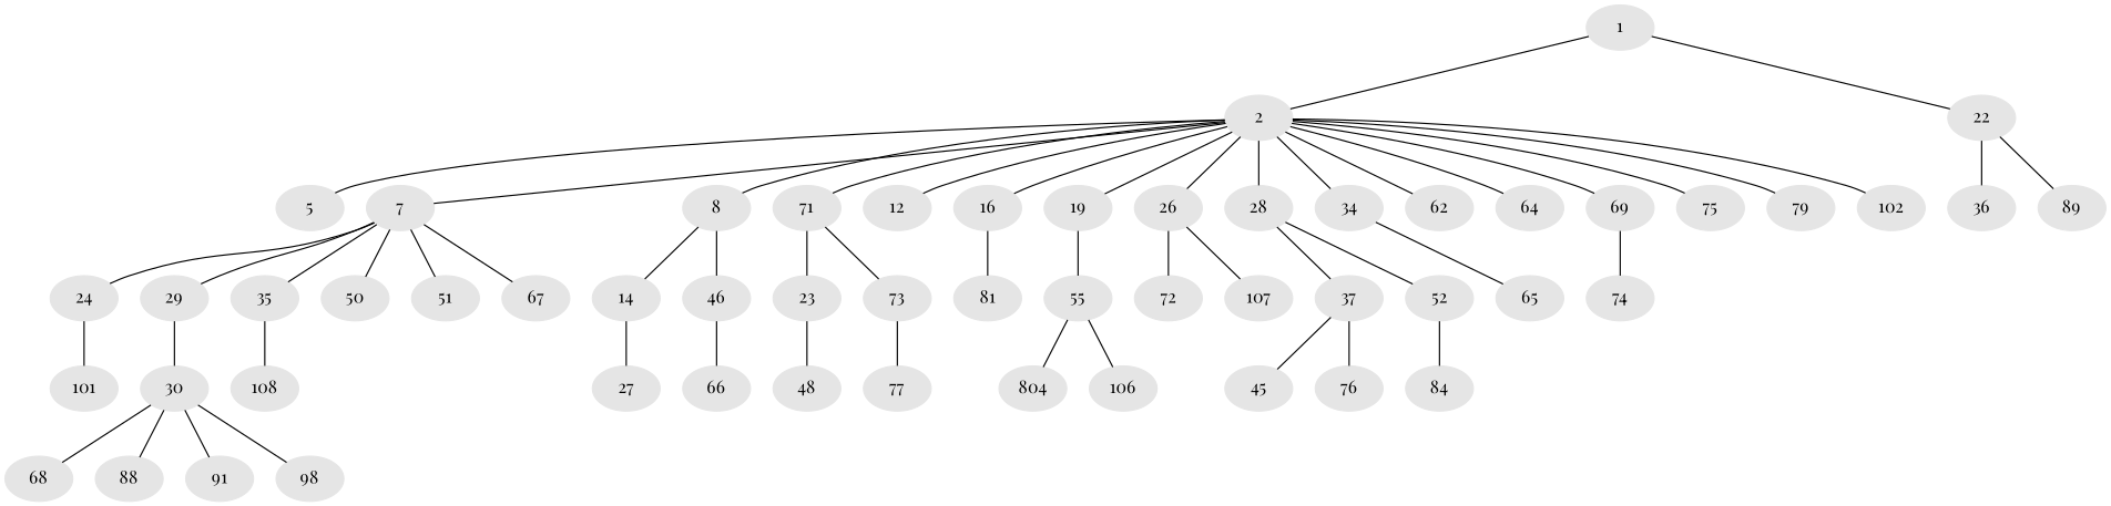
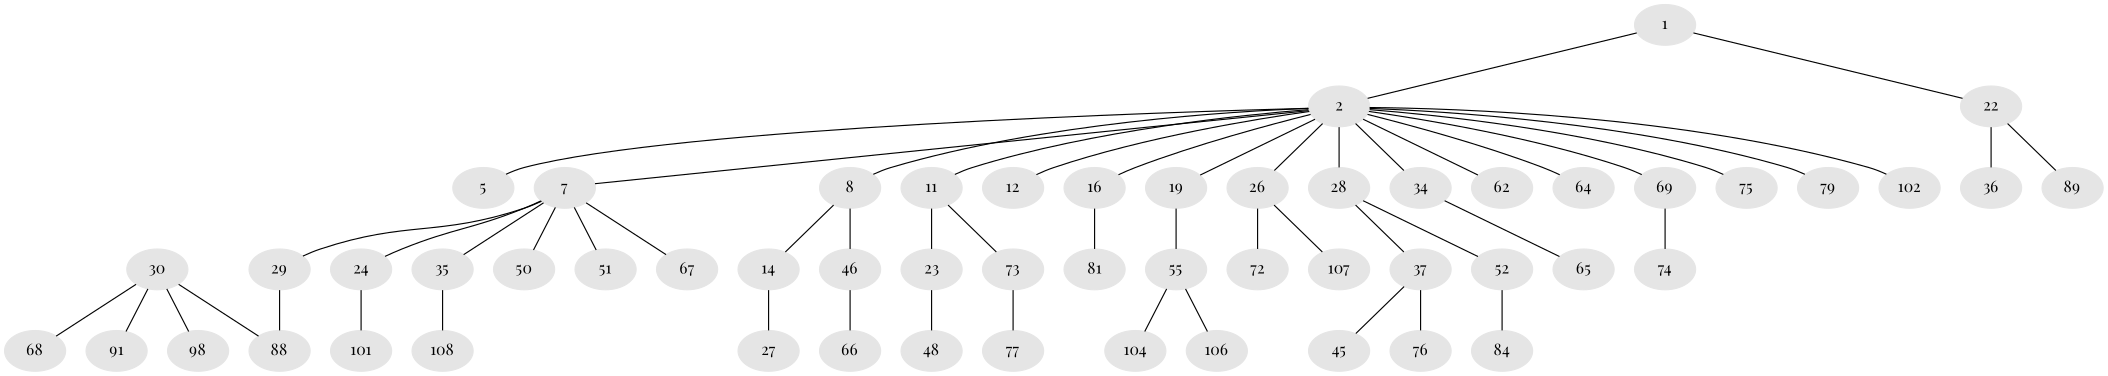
  graph {
    fontname="Playfair Display"
    node [color=gray90 fontname="Playfair Display" style=filled]
    edge [fontname="Playfair Display"]
    2 [super="+3+38+44+4"]
    5 [super="+36"]
    7 [super="+13+59"]
    8 [super="+86"]
-   11 [super="+56+21" label=71]
+   11 [super="+56+21"]
    12 [super="+18"]
    16 [super="+63"]
    19 [super="+31"]
    26 [super="+61+32"]
    28
    34 [super="+57"]
    62
    64 [super="+70"]
    69
    75 [super="+97"]
    79 [super="+105"]
    102
    1
    22
    n20 [label=36]
    89
    24 [super="+94+54+90"]
    29
    35 [super="+43+58"]
    50
    51 [super="+93+83+109"]
    67
    14 [super="+17+15"]
    46 [super="+78"]
    23
    73
    81
    55 [super="+85"]
    72
    107
    37 [super="+40"]
    52 [super="+71+100"]
    65 [super="+82"]
    74
    101
    30
    108
    27 [super="+41"]
    66
    48
    77
-   104 [label=804]
+   104
    106
    45
    76 [super="+99"]
    84
    68
    88
    91 [super="+92+110"]
    98
    2 -- 5
    2 -- 7
    2 -- 8
    2 -- 11
    2 -- 12
    2 -- 16
    2 -- 19
    2 -- 26
    2 -- 28
    2 -- 34
    2 -- 62
    2 -- 64
    2 -- 69
    2 -- 75
    2 -- 79
    2 -- 102
    7 -- 24
    7 -- 29
    7 -- 35
    7 -- 50
    7 -- 51
    7 -- 67
    8 -- 14
    8 -- 46
    11 -- 23
    11 -- 73
    16 -- 81
    19 -- 55
    26 -- 72
    26 -- 107
    28 -- 37
    28 -- 52
    34 -- 65
    69 -- 74
    1 -- 2
    1 -- 22
    22 -- n20
    22 -- 89
    24 -- 101
-   29 -- 30
+   29 -- 88
    35 -- 108
    14 -- 27
    46 -- 66
    23 -- 48
    73 -- 77
    55 -- 104
    55 -- 106
    37 -- 45
    37 -- 76
    52 -- 84
    30 -- 68
    30 -- 88
    30 -- 91
    30 -- 98
  }
